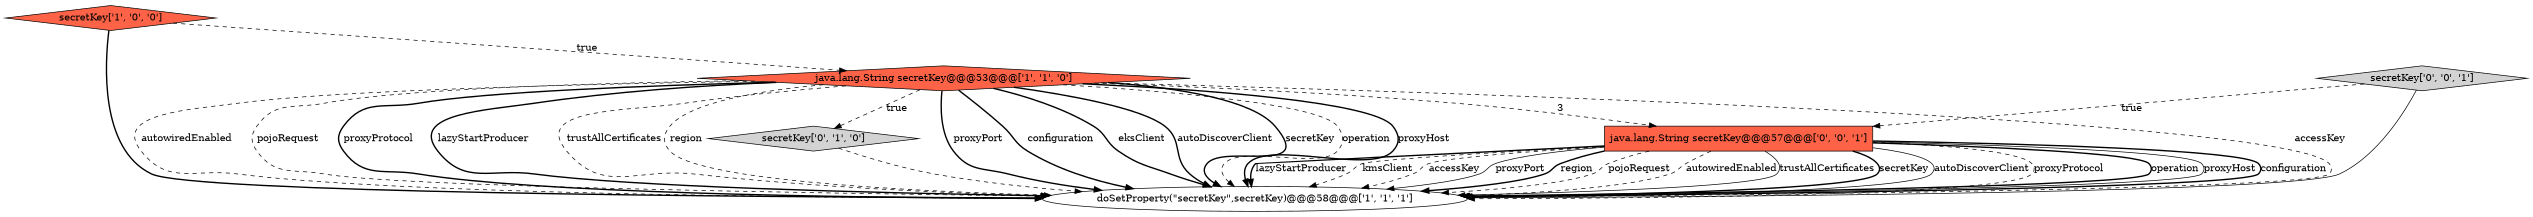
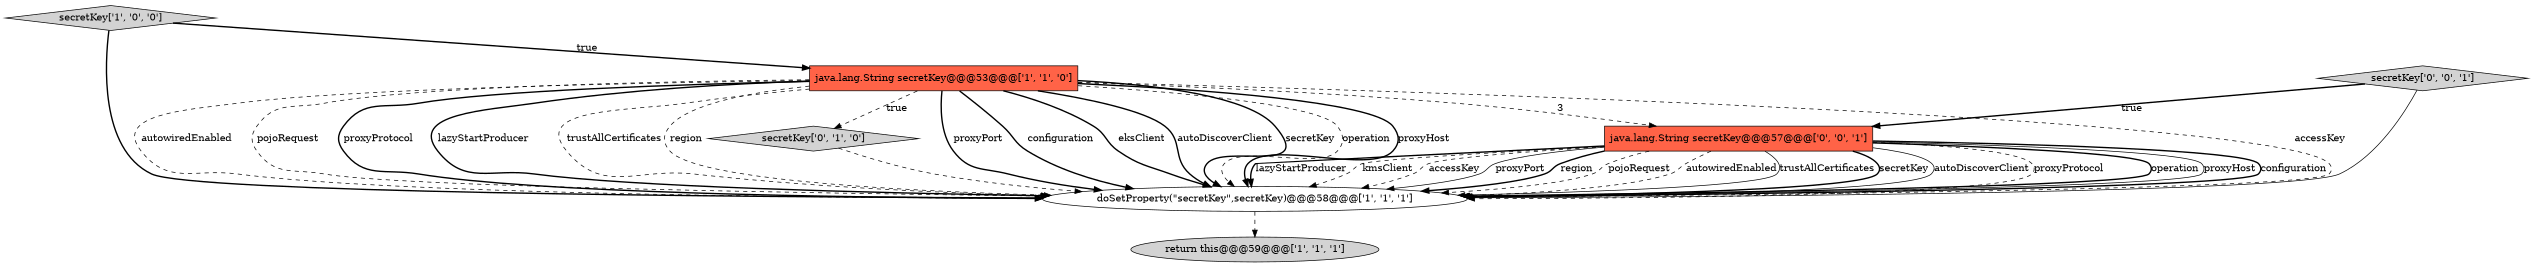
  digraph {
    node [fillcolor=lightgray shape=diamond style=filled]
    edge [style=dashed]
-   n1 [fillcolor=tomato label="secretKey['1', '0', '0']"]
+   n1 [label="secretKey['1', '0', '0']"]
    n2 [fillcolor=white label="doSetProperty(\"secretKey\",secretKey)@@@58@@@['1', '1', '1']" shape=ellipse]
-   n3 [fillcolor=tomato label="java.lang.String secretKey@@@53@@@['1', '1', '0']"]
+   n3 [fillcolor=tomato label="java.lang.String secretKey@@@53@@@['1', '1', '0']" shape=box]
+   n4 [label="return this@@@59@@@['1', '1', '1']" shape=ellipse]
    n5 [fillcolor=tomato label="java.lang.String secretKey@@@57@@@['0', '0', '1']" shape=box]
    n6 [label="secretKey['0', '1', '0']"]
    n7 [label="secretKey['0', '0', '1']"]
    n1 -> n2 [style=bold]
-   n1 -> n3 [label=true]
+   n1 -> n3 [label=true style=bold]
+   n2 -> n4
    n3 -> n2 [label=region]
    n3 -> n2 [label=proxyPort style=bold]
    n3 -> n2 [label=configuration style=bold]
    n3 -> n2 [label=eksClient style=bold]
    n3 -> n2 [label=autoDiscoverClient style=bold]
    n3 -> n2 [label=secretKey style=bold]
    n3 -> n2 [label=operation]
    n3 -> n2 [label=proxyHost style=bold]
    n3 -> n2 [label=accessKey]
    n3 -> n2 [label=autowiredEnabled]
    n3 -> n2 [label=pojoRequest]
    n3 -> n2 [label=proxyProtocol style=bold]
    n3 -> n2 [label=lazyStartProducer style=bold]
    n3 -> n2 [label=trustAllCertificates]
    n3 -> n5 [label=3]
    n3 -> n6 [label=true]
    n5 -> n2 [label=operation style=bold]
    n5 -> n2 [label=proxyHost style=solid]
    n5 -> n2 [label=configuration style=bold]
    n5 -> n2 [label=lazyStartProducer style=bold]
    n5 -> n2 [label=kmsClient]
    n5 -> n2 [label=accessKey]
    n5 -> n2 [label=proxyPort style=solid]
    n5 -> n2 [label=region style=bold]
    n5 -> n2 [label=pojoRequest]
    n5 -> n2 [label=autowiredEnabled]
    n5 -> n2 [label=trustAllCertificates style=solid]
    n5 -> n2 [label=secretKey style=bold]
    n5 -> n2 [label=autoDiscoverClient style=solid]
    n5 -> n2 [label=proxyProtocol]
    n6 -> n2
    n7 -> n2 [style=solid]
-   n7 -> n5 [label=true]
+   n7 -> n5 [label=true style=bold]
  }
